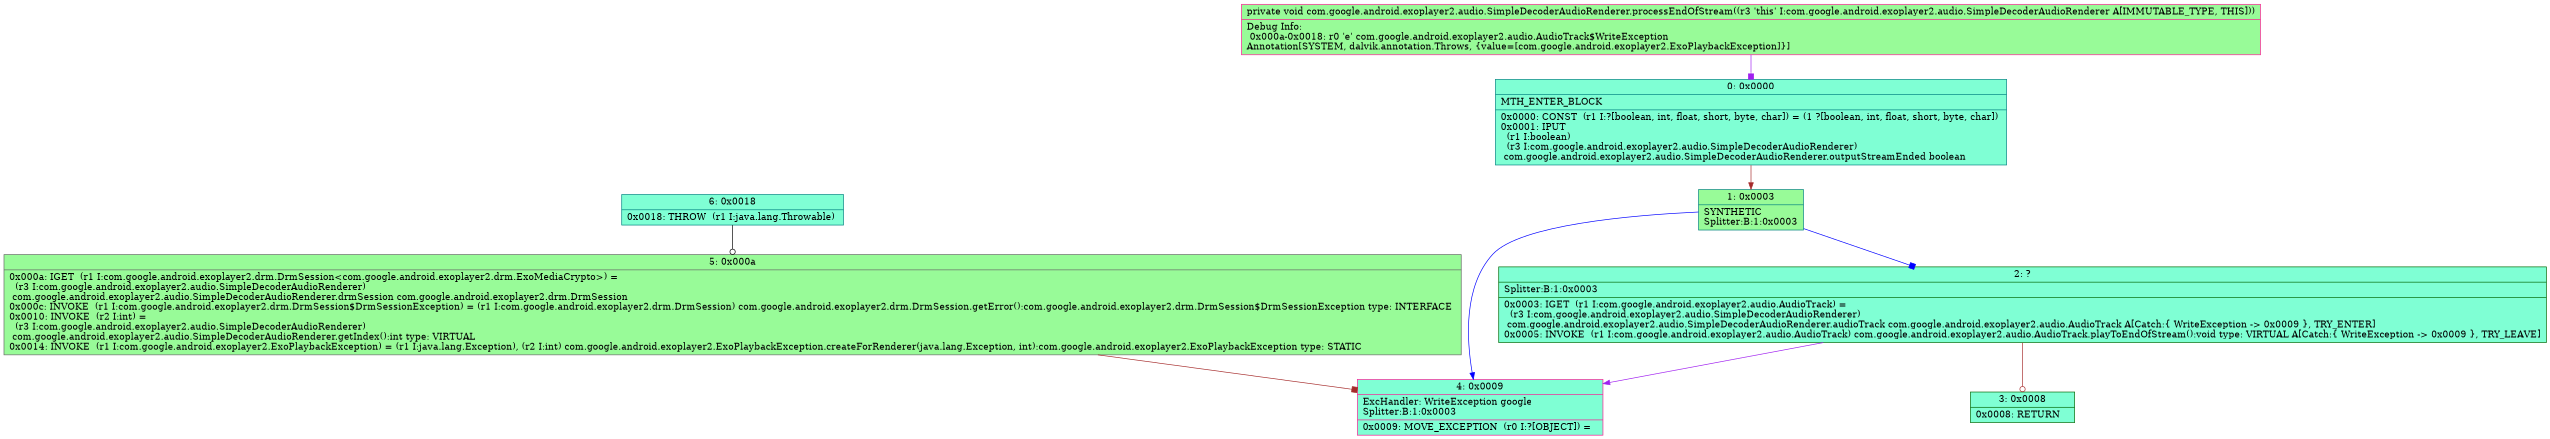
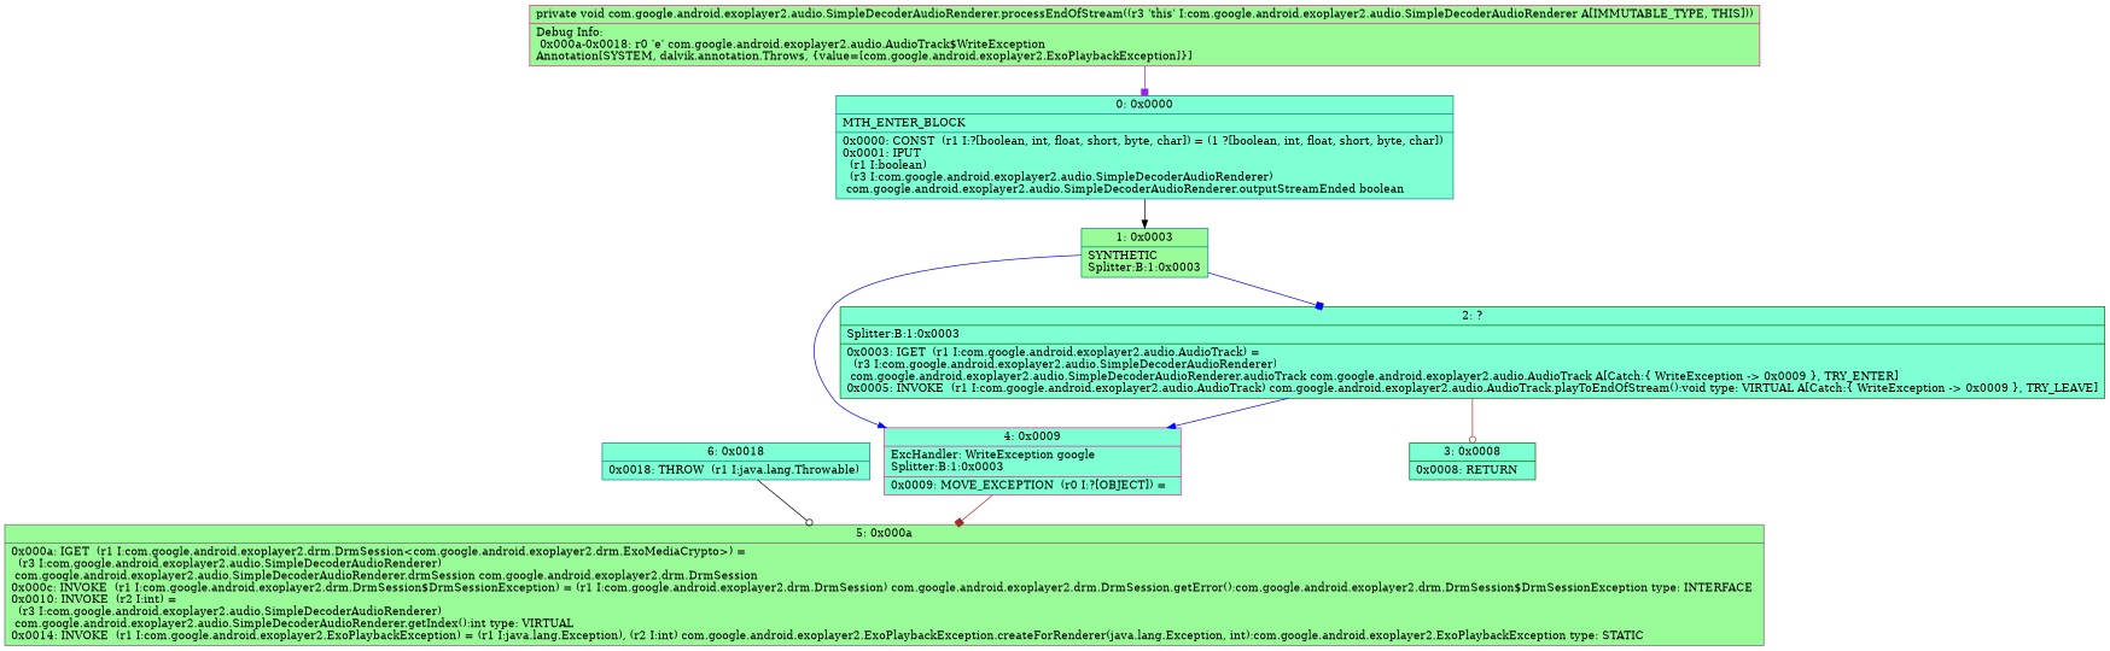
  digraph {
    node [color=teal fillcolor=aquamarine shape=record style=filled]
    edge [arrowhead=normal color=black]
    n1 [label="{0\:\ 0x0000|MTH_ENTER_BLOCK\l|0x0000: CONST  (r1 I:?[boolean, int, float, short, byte, char]) = (1 ?[boolean, int, float, short, byte, char]) \l0x0001: IPUT  \l  (r1 I:boolean)\l  (r3 I:com.google.android.exoplayer2.audio.SimpleDecoderAudioRenderer)\l com.google.android.exoplayer2.audio.SimpleDecoderAudioRenderer.outputStreamEnded boolean \l}"]
    n2 [fillcolor=palegreen label="{1\:\ 0x0003|SYNTHETIC\lSplitter:B:1:0x0003\l}"]
    n3 [color=darkgreen label="{2\:\ ?|Splitter:B:1:0x0003\l|0x0003: IGET  (r1 I:com.google.android.exoplayer2.audio.AudioTrack) = \l  (r3 I:com.google.android.exoplayer2.audio.SimpleDecoderAudioRenderer)\l com.google.android.exoplayer2.audio.SimpleDecoderAudioRenderer.audioTrack com.google.android.exoplayer2.audio.AudioTrack A[Catch:\{ WriteException \-\> 0x0009 \}, TRY_ENTER]\l0x0005: INVOKE  (r1 I:com.google.android.exoplayer2.audio.AudioTrack) com.google.android.exoplayer2.audio.AudioTrack.playToEndOfStream():void type: VIRTUAL A[Catch:\{ WriteException \-\> 0x0009 \}, TRY_LEAVE]\l}"]
    n4 [color=deeppink label="{4\:\ 0x0009|ExcHandler: WriteException google\lSplitter:B:1:0x0003\l|0x0009: MOVE_EXCEPTION  (r0 I:?[OBJECT]) =  \l}"]
    n5 [color=darkgreen label="{3\:\ 0x0008|0x0008: RETURN   \l}"]
    n6 [color=gray40 fillcolor=palegreen label="{5\:\ 0x000a|0x000a: IGET  (r1 I:com.google.android.exoplayer2.drm.DrmSession\<com.google.android.exoplayer2.drm.ExoMediaCrypto\>) = \l  (r3 I:com.google.android.exoplayer2.audio.SimpleDecoderAudioRenderer)\l com.google.android.exoplayer2.audio.SimpleDecoderAudioRenderer.drmSession com.google.android.exoplayer2.drm.DrmSession \l0x000c: INVOKE  (r1 I:com.google.android.exoplayer2.drm.DrmSession$DrmSessionException) = (r1 I:com.google.android.exoplayer2.drm.DrmSession) com.google.android.exoplayer2.drm.DrmSession.getError():com.google.android.exoplayer2.drm.DrmSession$DrmSessionException type: INTERFACE \l0x0010: INVOKE  (r2 I:int) = \l  (r3 I:com.google.android.exoplayer2.audio.SimpleDecoderAudioRenderer)\l com.google.android.exoplayer2.audio.SimpleDecoderAudioRenderer.getIndex():int type: VIRTUAL \l0x0014: INVOKE  (r1 I:com.google.android.exoplayer2.ExoPlaybackException) = (r1 I:java.lang.Exception), (r2 I:int) com.google.android.exoplayer2.ExoPlaybackException.createForRenderer(java.lang.Exception, int):com.google.android.exoplayer2.ExoPlaybackException type: STATIC \l}"]
    n7 [label="{6\:\ 0x0018|0x0018: THROW  (r1 I:java.lang.Throwable) \l}"]
    n8 [color=deeppink fillcolor=palegreen label="{private void com.google.android.exoplayer2.audio.SimpleDecoderAudioRenderer.processEndOfStream((r3 'this' I:com.google.android.exoplayer2.audio.SimpleDecoderAudioRenderer A[IMMUTABLE_TYPE, THIS]))  | Debug Info:\l  0x000a\-0x0018: r0 'e' com.google.android.exoplayer2.audio.AudioTrack$WriteException\lAnnotation[SYSTEM, dalvik.annotation.Throws, \{value=[com.google.android.exoplayer2.ExoPlaybackException]\}]\l}"]
-   n1 -> n2 [color=brown]
+   n1 -> n2
    n2 -> n3 [arrowhead=box color=blue]
    n2 -> n4 [color=blue]
-   n3 -> n4 [color=purple]
+   n3 -> n4 [color=blue]
    n3 -> n5 [arrowhead=odot color=brown]
-   n6 -> n4 [arrowhead=box color=brown]
+   n4 -> n6 [arrowhead=box color=brown]
    n7 -> n6 [arrowhead=odot]
    n8 -> n1 [arrowhead=box color=purple]
  }
